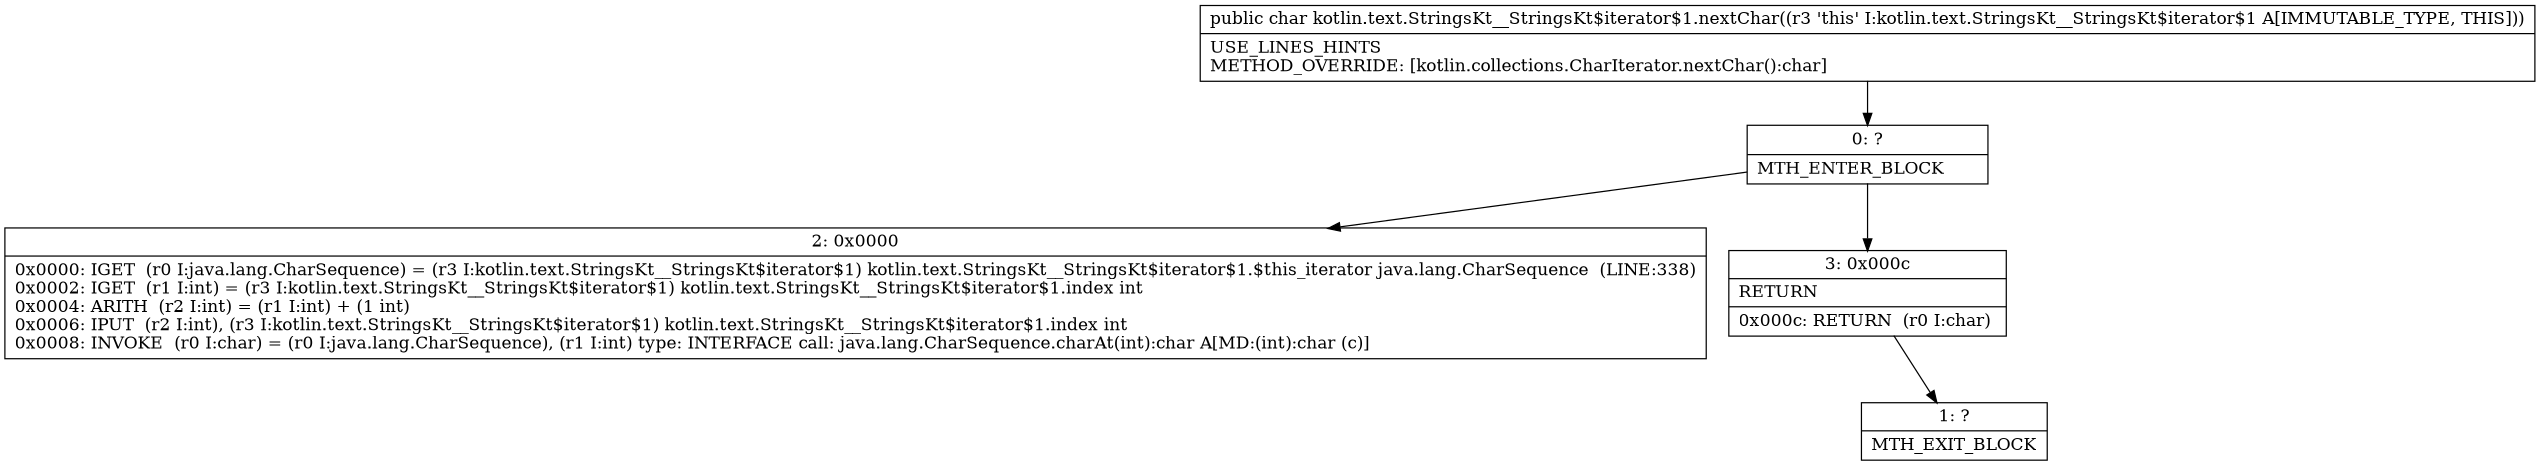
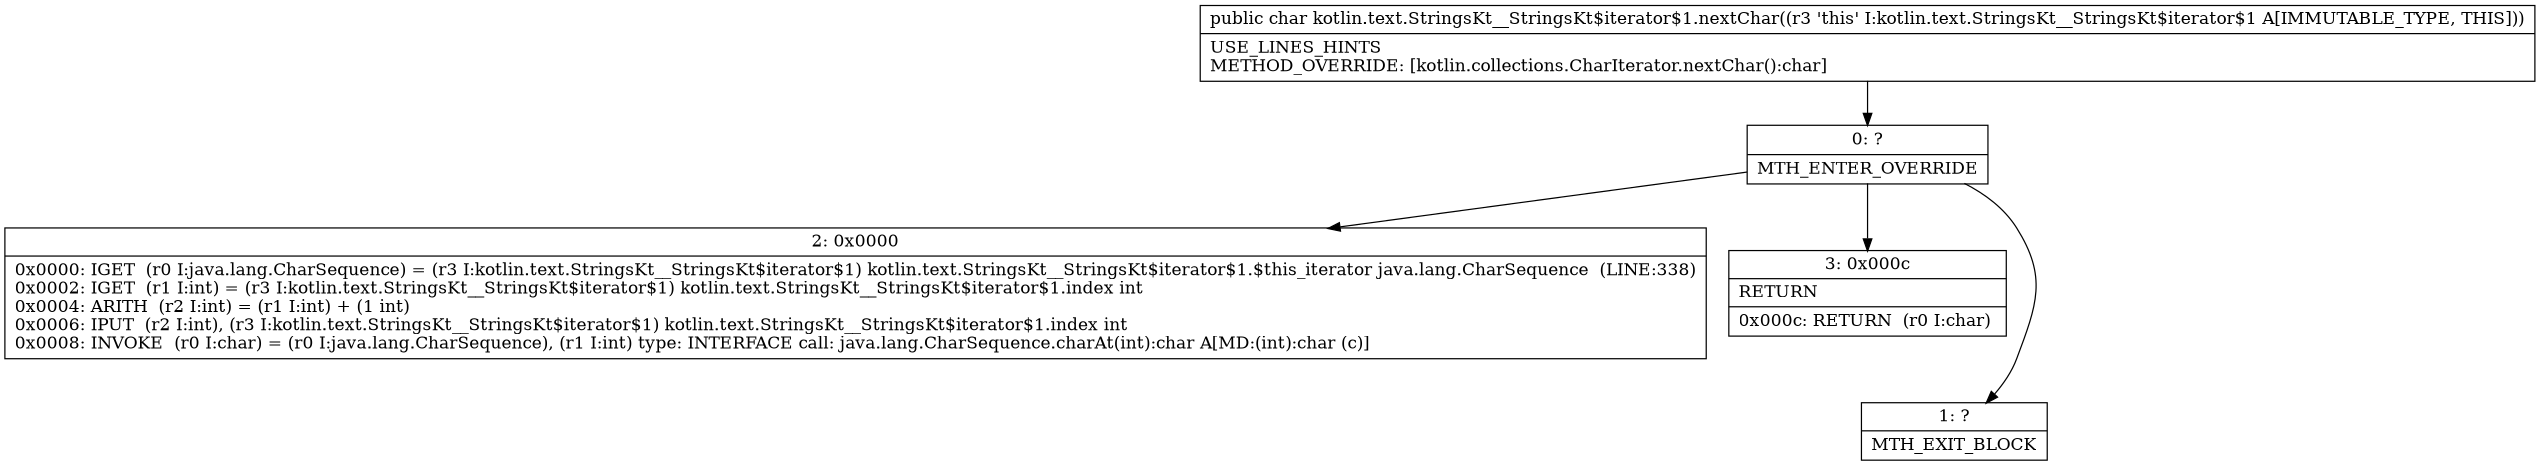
  digraph {
    node [shape=record]
-   n1 [label="{0\:\ ?|MTH_ENTER_BLOCK\l}"]
+   n1 [label="{0\:\ ?|MTH_ENTER_OVERRIDE\l}"]
    n2 [label="{2\:\ 0x0000|0x0000: IGET  (r0 I:java.lang.CharSequence) = (r3 I:kotlin.text.StringsKt__StringsKt$iterator$1) kotlin.text.StringsKt__StringsKt$iterator$1.$this_iterator java.lang.CharSequence  (LINE:338)\l0x0002: IGET  (r1 I:int) = (r3 I:kotlin.text.StringsKt__StringsKt$iterator$1) kotlin.text.StringsKt__StringsKt$iterator$1.index int \l0x0004: ARITH  (r2 I:int) = (r1 I:int) + (1 int) \l0x0006: IPUT  (r2 I:int), (r3 I:kotlin.text.StringsKt__StringsKt$iterator$1) kotlin.text.StringsKt__StringsKt$iterator$1.index int \l0x0008: INVOKE  (r0 I:char) = (r0 I:java.lang.CharSequence), (r1 I:int) type: INTERFACE call: java.lang.CharSequence.charAt(int):char A[MD:(int):char (c)]\l}"]
    n3 [label="{3\:\ 0x000c|RETURN\l|0x000c: RETURN  (r0 I:char) \l}"]
    n4 [label="{1\:\ ?|MTH_EXIT_BLOCK\l}"]
    n5 [label="{public char kotlin.text.StringsKt__StringsKt$iterator$1.nextChar((r3 'this' I:kotlin.text.StringsKt__StringsKt$iterator$1 A[IMMUTABLE_TYPE, THIS]))  | USE_LINES_HINTS\lMETHOD_OVERRIDE: [kotlin.collections.CharIterator.nextChar():char]\l}"]
    n1 -> n2
    n1 -> n3
-   n3 -> n4
+   n1 -> n4
    n5 -> n1
  }
